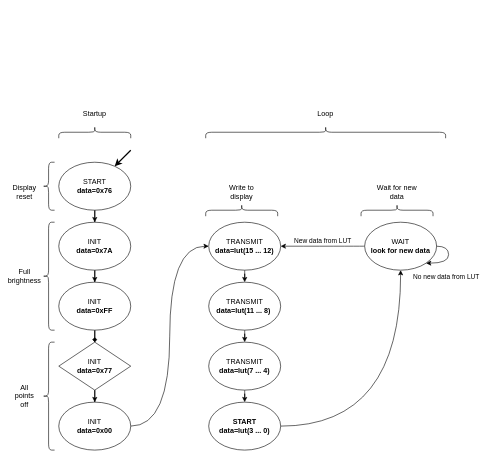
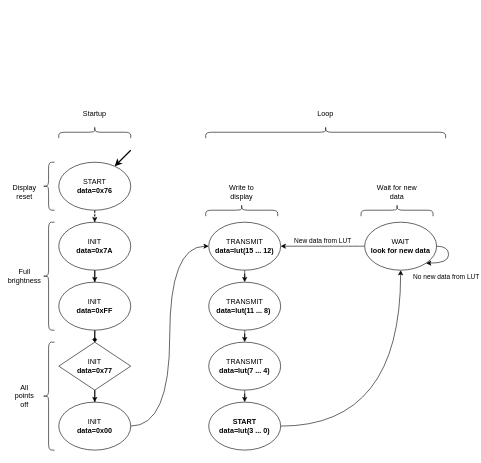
  <mxCell id="0" />
  <mxCell id="1" parent="0" />
- <mxCell id="2" value="" style="edgeStyle=orthogonalEdgeStyle;rounded=0;orthogonalLoop=1;jettySize=auto;html=1;" edge="1" parent="1" source="3" target="5"><mxGeometry relative="1" as="geometry" /></mxCell>
+ <mxCell id="2" value="" style="edgeStyle=orthogonalEdgeStyle;rounded=0;orthogonalLoop=1;jettySize=auto;html=1;dashed=1;" edge="1" parent="1" source="3" target="5"><mxGeometry relative="1" as="geometry" /></mxCell>
  <mxCell id="3" value="START&lt;br&gt;&lt;b&gt;data=0x76&lt;/b&gt;" style="ellipse;whiteSpace=wrap;html=1;" vertex="1" parent="1"><mxGeometry x="97" y="270" width="120" height="80" as="geometry" /></mxCell>
  <mxCell id="4" value="" style="edgeStyle=orthogonalEdgeStyle;rounded=0;orthogonalLoop=1;jettySize=auto;html=1;" edge="1" parent="1" source="5" target="7"><mxGeometry relative="1" as="geometry" /></mxCell>
  <mxCell id="5" value="INIT&lt;br&gt;&lt;b&gt;data=0x7A&lt;/b&gt;" style="ellipse;whiteSpace=wrap;html=1;" vertex="1" parent="1"><mxGeometry x="97" y="370" width="120" height="80" as="geometry" /></mxCell>
  <mxCell id="6" value="" style="edgeStyle=orthogonalEdgeStyle;rounded=0;orthogonalLoop=1;jettySize=auto;html=1;endArrow=diamond;" edge="1" parent="1" source="7" target="9"><mxGeometry relative="1" as="geometry" /></mxCell>
  <mxCell id="7" value="INIT&lt;br&gt;&lt;b&gt;data=0xFF&lt;/b&gt;" style="ellipse;whiteSpace=wrap;html=1;" vertex="1" parent="1"><mxGeometry x="97" y="470" width="120" height="80" as="geometry" /></mxCell>
  <mxCell id="8" value="" style="edgeStyle=orthogonalEdgeStyle;rounded=0;orthogonalLoop=1;jettySize=auto;html=1;" edge="1" parent="1" source="9" target="11"><mxGeometry relative="1" as="geometry" /></mxCell>
  <mxCell id="9" value="INIT&lt;br&gt;&lt;b&gt;data=0x77&lt;/b&gt;" style="rhombus;whiteSpace=wrap;html=1;" vertex="1" parent="1"><mxGeometry x="97" y="570" width="120" height="80" as="geometry" /></mxCell>
  <mxCell id="10" style="edgeStyle=orthogonalEdgeStyle;orthogonalLoop=1;jettySize=auto;html=1;exitX=1;exitY=0.5;exitDx=0;exitDy=0;entryX=0;entryY=0.5;entryDx=0;entryDy=0;curved=1;" edge="1" parent="1" source="11" target="13"><mxGeometry relative="1" as="geometry" /></mxCell>
  <mxCell id="11" value="INIT&lt;br&gt;&lt;b&gt;data=0x00&lt;/b&gt;" style="ellipse;whiteSpace=wrap;html=1;" vertex="1" parent="1"><mxGeometry x="97" y="670" width="120" height="80" as="geometry" /></mxCell>
  <mxCell id="12" value="" style="edgeStyle=orthogonalEdgeStyle;curved=1;orthogonalLoop=1;jettySize=auto;html=1;" edge="1" parent="1" source="13" target="15"><mxGeometry relative="1" as="geometry" /></mxCell>
  <mxCell id="13" value="TRANSMIT&lt;br&gt;&lt;b&gt;data=lut(15 ... 12)&lt;/b&gt;" style="ellipse;whiteSpace=wrap;html=1;" vertex="1" parent="1"><mxGeometry x="347" y="370" width="120" height="80" as="geometry" /></mxCell>
  <mxCell id="14" value="" style="edgeStyle=orthogonalEdgeStyle;curved=1;orthogonalLoop=1;jettySize=auto;html=1;" edge="1" parent="1" source="15" target="17"><mxGeometry relative="1" as="geometry" /></mxCell>
  <mxCell id="15" value="TRANSMIT&lt;br&gt;&lt;b&gt;data=lut(11 ... 8)&lt;/b&gt;&amp;nbsp;" style="ellipse;whiteSpace=wrap;html=1;" vertex="1" parent="1"><mxGeometry x="347" y="470" width="120" height="80" as="geometry" /></mxCell>
  <mxCell id="16" value="" style="edgeStyle=orthogonalEdgeStyle;curved=1;orthogonalLoop=1;jettySize=auto;html=1;" edge="1" parent="1" source="17" target="19"><mxGeometry relative="1" as="geometry" /></mxCell>
  <mxCell id="17" value="TRANSMIT&lt;br&gt;&lt;b&gt;data=lut(7 ... 4)&lt;/b&gt;" style="ellipse;whiteSpace=wrap;html=1;" vertex="1" parent="1"><mxGeometry x="347" y="570" width="120" height="80" as="geometry" /></mxCell>
  <mxCell id="18" style="edgeStyle=orthogonalEdgeStyle;curved=1;orthogonalLoop=1;jettySize=auto;html=1;exitX=1;exitY=0.5;exitDx=0;exitDy=0;entryX=0.5;entryY=1;entryDx=0;entryDy=0;" edge="1" parent="1" source="19" target="22"><mxGeometry relative="1" as="geometry" /></mxCell>
  <mxCell id="19" value="&lt;b&gt;START&lt;/b&gt;&lt;br&gt;&lt;b&gt;data=lut(3 ... 0)&lt;/b&gt;" style="ellipse;whiteSpace=wrap;html=1;" vertex="1" parent="1"><mxGeometry x="347" y="670" width="120" height="80" as="geometry" /></mxCell>
  <mxCell id="20" style="edgeStyle=orthogonalEdgeStyle;orthogonalLoop=1;jettySize=auto;html=1;exitX=0;exitY=0.5;exitDx=0;exitDy=0;entryX=1;entryY=0.5;entryDx=0;entryDy=0;curved=1;" edge="1" parent="1" source="22" target="13"><mxGeometry relative="1" as="geometry" /></mxCell>
  <mxCell id="21" value="New data from LUT" style="edgeLabel;html=1;align=center;verticalAlign=middle;resizable=0;points=[];" vertex="1" connectable="0" parent="20"><mxGeometry x="0.093" y="1" relative="1" as="geometry"><mxPoint x="6.67" y="-11" as="offset" /></mxGeometry></mxCell>
  <mxCell id="22" value="WAIT&lt;br&gt;&lt;b&gt;look for new data&lt;/b&gt;" style="ellipse;whiteSpace=wrap;html=1;" vertex="1" parent="1"><mxGeometry x="607" y="370" width="120" height="80" as="geometry" /></mxCell>
  <mxCell id="23" style="edgeStyle=orthogonalEdgeStyle;curved=1;orthogonalLoop=1;jettySize=auto;html=1;exitX=1;exitY=0.5;exitDx=0;exitDy=0;entryX=1;entryY=1;entryDx=0;entryDy=0;" edge="1" parent="1" source="22" target="22"><mxGeometry relative="1" as="geometry"><Array as="points"><mxPoint x="747" y="410" /><mxPoint x="747" y="438" /></Array></mxGeometry></mxCell>
  <mxCell id="24" value="No new data from LUT" style="edgeLabel;html=1;align=center;verticalAlign=middle;resizable=0;points=[];" vertex="1" connectable="0" parent="23"><mxGeometry x="0.39" y="-3" relative="1" as="geometry"><mxPoint x="7.43" y="24.71" as="offset" /></mxGeometry></mxCell>
  <mxCell id="25" value="" style="shape=curlyBracket;whiteSpace=wrap;html=1;rounded=1;" vertex="1" parent="1"><mxGeometry x="70" y="370" width="20" height="180" as="geometry" /></mxCell>
  <mxCell id="26" value="" style="shape=curlyBracket;whiteSpace=wrap;html=1;rounded=1;" vertex="1" parent="1"><mxGeometry x="70" y="570" width="20" height="180" as="geometry" /></mxCell>
  <mxCell id="27" value="" style="shape=curlyBracket;whiteSpace=wrap;html=1;rounded=1;" vertex="1" parent="1"><mxGeometry x="70" y="270" width="20" height="80" as="geometry" /></mxCell>
  <mxCell id="28" value="" style="shape=curlyBracket;whiteSpace=wrap;html=1;rounded=1;rotation=90;" vertex="1" parent="1"><mxGeometry x="392" y="290" width="20" height="120" as="geometry" /></mxCell>
  <mxCell id="29" value="" style="shape=curlyBracket;whiteSpace=wrap;html=1;rounded=1;rotation=90;" vertex="1" parent="1"><mxGeometry x="651" y="290" width="20" height="120" as="geometry" /></mxCell>
  <mxCell id="30" value="Display reset" style="text;html=1;strokeColor=none;fillColor=none;align=center;verticalAlign=middle;whiteSpace=wrap;rounded=0;" vertex="1" parent="1"><mxGeometry x="20" y="310" width="40" height="20" as="geometry" /></mxCell>
  <mxCell id="31" value="Full brightness" style="text;html=1;strokeColor=none;fillColor=none;align=center;verticalAlign=middle;whiteSpace=wrap;rounded=0;" vertex="1" parent="1"><mxGeometry x="20" y="450" width="40" height="20" as="geometry" /></mxCell>
  <mxCell id="32" value="All points off" style="text;html=1;strokeColor=none;fillColor=none;align=center;verticalAlign=middle;whiteSpace=wrap;rounded=0;" vertex="1" parent="1"><mxGeometry x="20" y="650" width="40" height="20" as="geometry" /></mxCell>
  <mxCell id="33" value="Write to display" style="text;html=1;strokeColor=none;fillColor=none;align=center;verticalAlign=middle;whiteSpace=wrap;rounded=0;" vertex="1" parent="1"><mxGeometry x="377" y="310" width="50" height="20" as="geometry" /></mxCell>
  <mxCell id="34" value="Wait for new data" style="text;html=1;strokeColor=none;fillColor=none;align=center;verticalAlign=middle;whiteSpace=wrap;rounded=0;fontStyle=0" vertex="1" parent="1"><mxGeometry x="626" y="310" width="70" height="20" as="geometry" /></mxCell>
  <mxCell id="35" value="" style="endArrow=classic;html=1;strokeWidth=2;" edge="1" parent="1" target="3"><mxGeometry width="50" height="50" relative="1" as="geometry"><mxPoint x="217" y="250" as="sourcePoint" /><mxPoint x="267" y="200" as="targetPoint" /></mxGeometry></mxCell>
  <mxCell id="36" value="" style="shape=curlyBracket;whiteSpace=wrap;html=1;rounded=1;rotation=90;" vertex="1" parent="1"><mxGeometry x="147" y="160" width="20" height="120" as="geometry" /></mxCell>
  <mxCell id="37" value="Startup" style="text;html=1;strokeColor=none;fillColor=none;align=center;verticalAlign=middle;whiteSpace=wrap;rounded=0;" vertex="1" parent="1"><mxGeometry x="132" y="180" width="50" height="20" as="geometry" /></mxCell>
  <mxCell id="38" value="" style="shape=curlyBracket;whiteSpace=wrap;html=1;rounded=1;rotation=90;size=0.5;" vertex="1" parent="1"><mxGeometry x="532" y="20" width="20" height="400" as="geometry" /></mxCell>
  <mxCell id="39" value="Loop" style="text;html=1;strokeColor=none;fillColor=none;align=center;verticalAlign=middle;whiteSpace=wrap;rounded=0;" vertex="1" parent="1"><mxGeometry x="517" y="180" width="50" height="20" as="geometry" /></mxCell>
